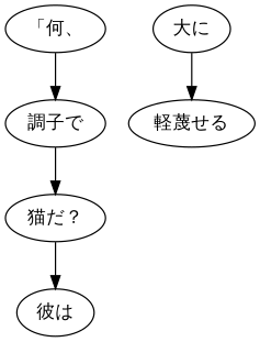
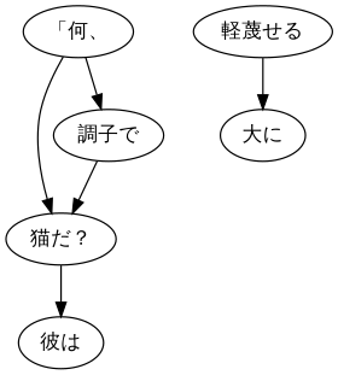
  digraph {
    n1 [label="彼は"]
    n2 [label="猫だ？"]
    n3 [label="大に"]
    n4 [label="軽蔑せる"]
    n5 [label="調子で"]
    n6 [label="「何、"]
    n2 -> n1
-   n3 -> n4
+   n4 -> n3
    n5 -> n2
+   n6 -> n2
    n6 -> n5
  }
